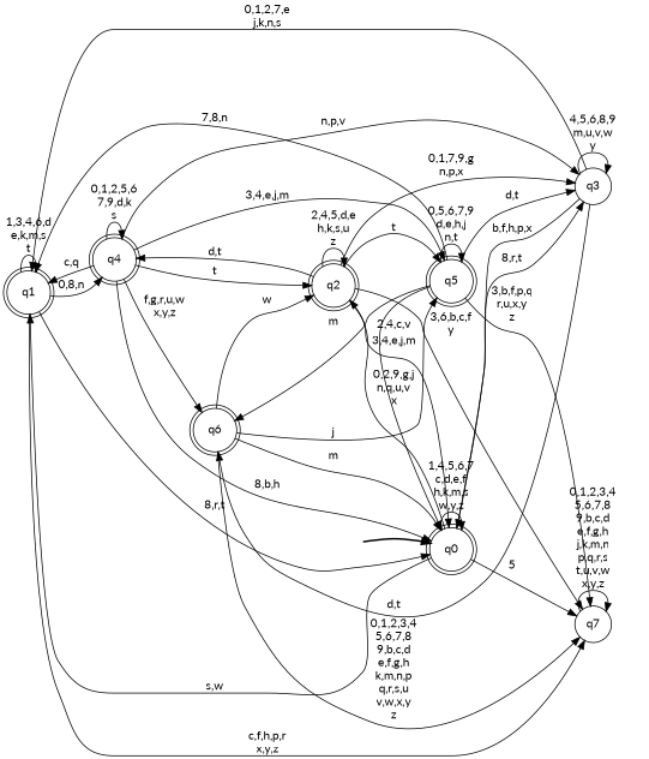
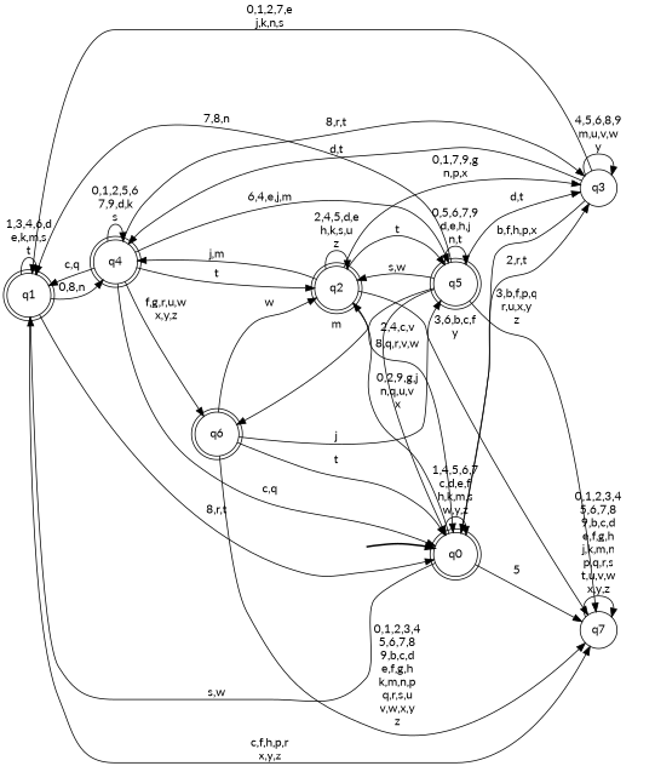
  digraph {
    fontname=Lato
    rankdir=LR
    node [fontname=Lato shape=doublecircle style="rounded,filled" color=black fillcolor=white]
    edge [fontname=Lato]
    __start0 [height=0 shape=none style=invis width=0 color="" fillcolor=""]
    n2 [label=q0]
    n3 [label=q1]
    n4 [label=q2]
    n5 [label=q3 shape=circle style=filled]
    n6 [label=q7 shape=circle style=filled]
    n7 [label=q4]
    n8 [label=q5]
    n9 [label=q6]
    subgraph cluster_1 {
      nodesep=0.15
      ranksep=0.15
      style=invis
      __start0
      n2
    }
    __start0 -> n2 [penwidth=2]
    n2 -> n2 [label="1,4,5,6,7\nc,d,e,f\nh,k,m,s\nw,y,z"]
    n2 -> n3 [label="s,w"]
    n2 -> n4 [label="0,2,9,g,j\nn,q,u,v\nx"]
-   n2 -> n5 [label="8,r,t"]
+   n2 -> n5 [label="2,r,t"]
    n2 -> n6 [label=5]
    n3 -> n2 [label="8,r,t"]
    n3 -> n3 [label="1,3,4,6,d\ne,k,m,s\nt"]
    n3 -> n6 [label="c,f,h,p,r\nx,y,z"]
    n3 -> n7 [label="0,8,n"]
-   n4 -> n2 [label="3,4,e,j,m"]
+   n4 -> n2 [label="8,q,r,v,w"]
    n4 -> n4 [label="2,4,5,d,e\nh,k,s,u\nz"]
    n4 -> n5 [label="0,1,7,9,g\nn,p,x"]
    n4 -> n6 [label="3,6,b,c,f\ny"]
-   n4 -> n7 [label="d,t"]
+   n4 -> n7 [label="j,m"]
    n4 -> n8 [label=t]
    n5 -> n2 [label="b,f,h,p,x"]
    n5 -> n3 [label="0,1,2,7,e\nj,k,n,s"]
    n5 -> n5 [label="4,5,6,8,9\nm,u,v,w\ny"]
-   n5 -> n9 [label="d,t"]
+   n5 -> n7 [label="d,t"]
    n6 -> n6 [label="0,1,2,3,4\n5,6,7,8\n9,b,c,d\ne,f,g,h\nj,k,m,n\np,q,r,s\nt,u,v,w\nx,y,z"]
-   n7 -> n2 [label="8,b,h"]
+   n7 -> n2 [label="c,q"]
    n7 -> n3 [label="c,q"]
    n7 -> n4 [label=t]
-   n7 -> n5 [label="n,p,v"]
+   n7 -> n5 [label="8,r,t"]
    n7 -> n7 [label="0,1,2,5,6\n7,9,d,k\ns"]
-   n7 -> n8 [label="3,4,e,j,m"]
+   n7 -> n8 [label="6,4,e,j,m"]
    n7 -> n9 [label="f,g,r,u,w\nx,y,z"]
    n8 -> n2 [label="2,4,c,v"]
    n8 -> n3 [label="7,8,n"]
+   n8 -> n4 [label="s,w"]
    n8 -> n5 [label="d,t"]
    n8 -> n6 [label="3,b,f,p,q\nr,u,x,y\nz"]
    n8 -> n8 [label="0,5,6,7,9\nd,e,h,j\nn,t"]
    n8 -> n9 [label=m]
-   n9 -> n2 [label=m]
+   n9 -> n2 [label=t]
    n9 -> n4 [label=w]
    n9 -> n6 [label="0,1,2,3,4\n5,6,7,8\n9,b,c,d\ne,f,g,h\nk,m,n,p\nq,r,s,u\nv,w,x,y\nz"]
    n9 -> n8 [label=j]
  }
